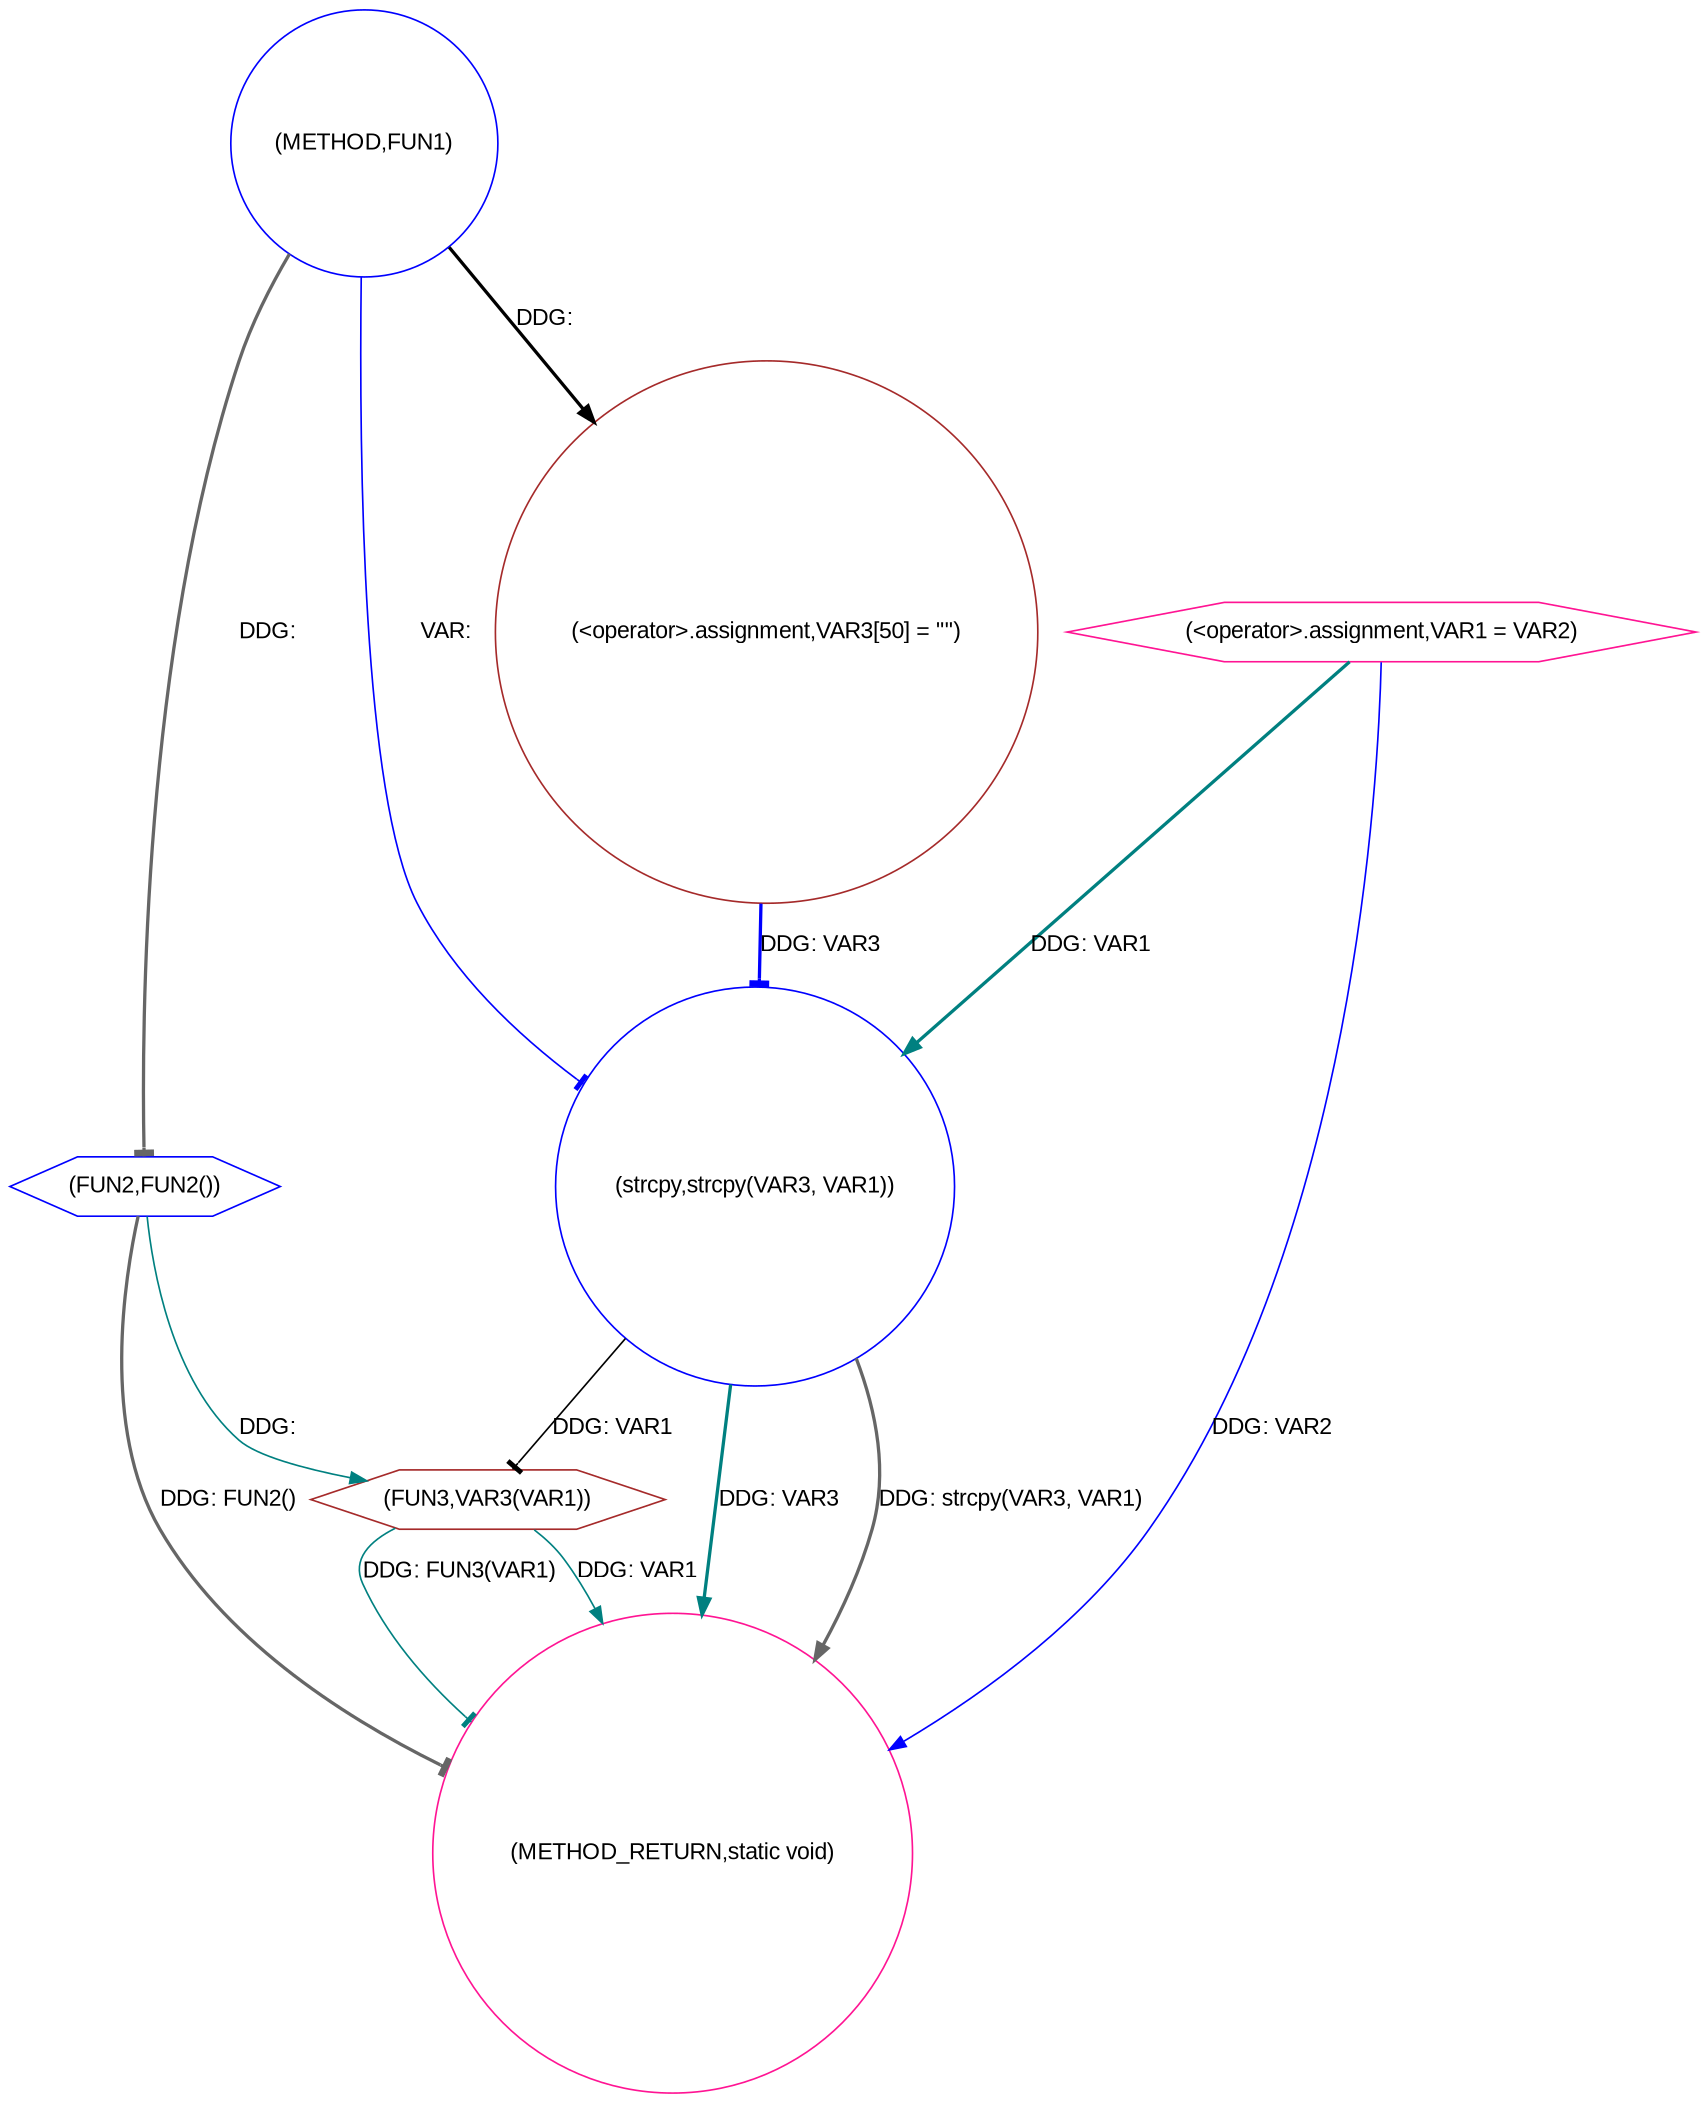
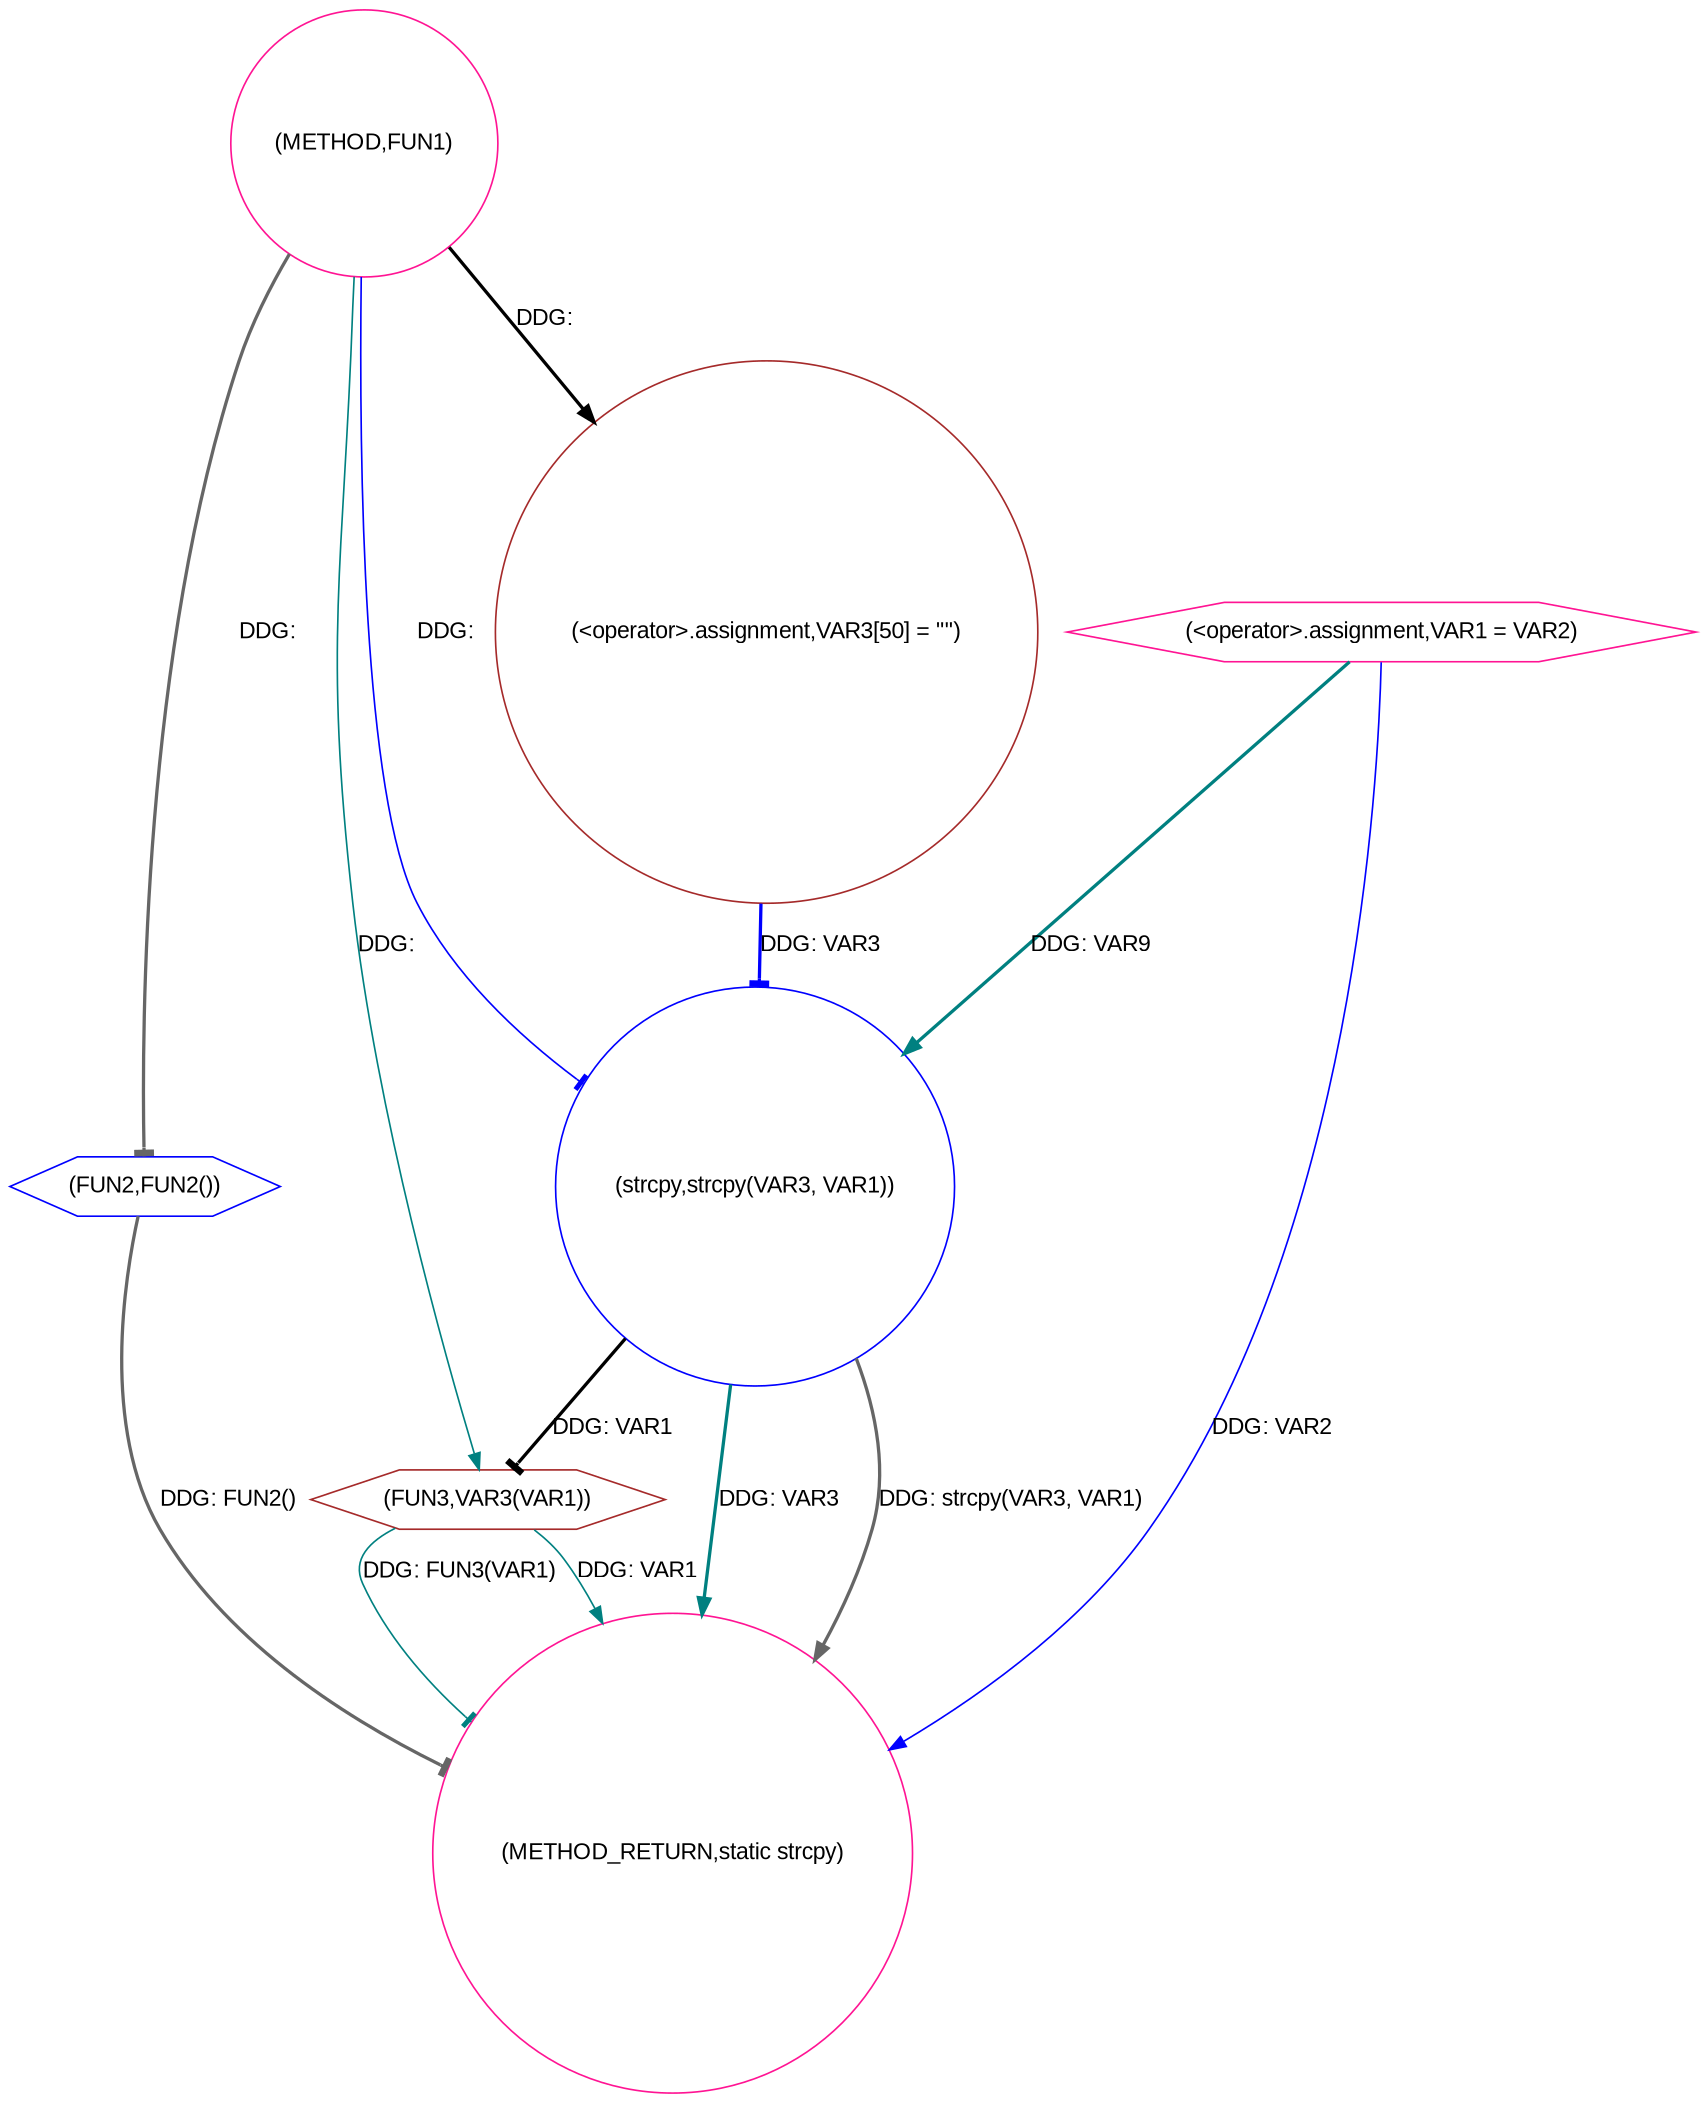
  digraph {
    fontname="Liberation Sans"
    node [color=blue fontname="Liberation Sans" shape=circle]
    edge [arrowhead=normal color=teal fontname="Liberation Sans" style=bold]
-   n1 [label="(METHOD,FUN1)"]
+   n1 [color=deeppink label="(METHOD,FUN1)"]
    n2 [label="(FUN2,FUN2())" shape=hexagon]
    n3 [color=brown label="(<operator>.assignment,VAR3[50] = \"\")"]
    n4 [label="(strcpy,strcpy(VAR3, VAR1))"]
    n5 [color=brown label="(FUN3,VAR3(VAR1))" shape=hexagon]
    n6 [color=deeppink label="(<operator>.assignment,VAR1 = VAR2)" shape=hexagon]
-   n7 [color=deeppink label="(METHOD_RETURN,static void)"]
+   n7 [color=deeppink label="(METHOD_RETURN,static strcpy)"]
    n1 -> n2 [arrowhead=tee color=gray40 label="DDG: "]
    n1 -> n3 [color=black label="DDG: "]
-   n1 -> n4 [arrowhead=tee color=blue label="VAR: " style=solid]
-   n2 -> n5 [label="DDG: " style=solid]
+   n1 -> n4 [arrowhead=tee color=blue label="DDG: " style=solid]
+   n1 -> n5 [label="DDG: " style=solid]
    n2 -> n7 [arrowhead=tee color=gray40 label="DDG: FUN2()"]
    n3 -> n4 [arrowhead=tee color=blue label="DDG: VAR3"]
-   n4 -> n5 [arrowhead=tee color=black label="DDG: VAR1" style=solid]
+   n4 -> n5 [arrowhead=tee color=black label="DDG: VAR1"]
    n4 -> n7 [color=gray40 label="DDG: strcpy(VAR3, VAR1)"]
    n4 -> n7 [label="DDG: VAR3"]
    n5 -> n7 [label="DDG: VAR1" style=solid]
    n5 -> n7 [arrowhead=tee label="DDG: FUN3(VAR1)" style=solid]
-   n6 -> n4 [label="DDG: VAR1"]
+   n6 -> n4 [label="DDG: VAR9"]
    n6 -> n7 [color=blue label="DDG: VAR2" style=solid]
  }
